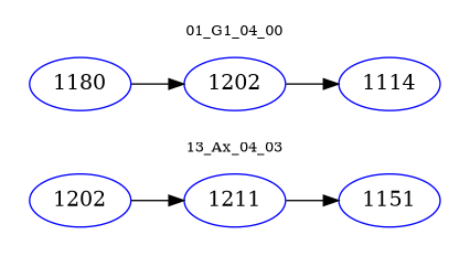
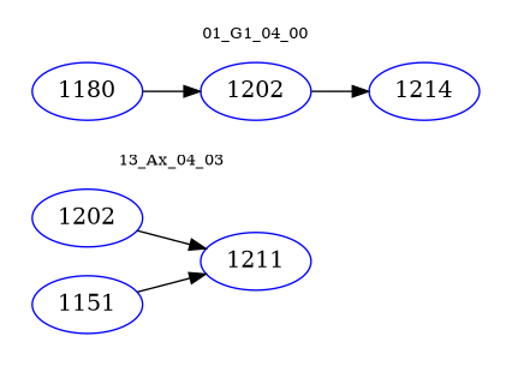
  digraph {
    rankdir=LR
    node [color=blue]
    edge [color=black]
    n1 [label=1202]
    n2 [label=1211]
    n3 [label=1151]
    n4 [label=1180]
    n5 [label=1202]
-   n6 [label=1114]
+   n6 [label=1214]
    subgraph cluster_1 {
      color=white
      fontsize=10
      label="13_Ax_04_03"
      n1
      n2
      n3
    }
    subgraph cluster_2 {
      color=white
      fontsize=10
      label="01_G1_04_00"
      n4
      n5
      n6
    }
    n1 -> n2
-   n2 -> n3
+   n3 -> n2
    n4 -> n5
    n5 -> n6
  }
